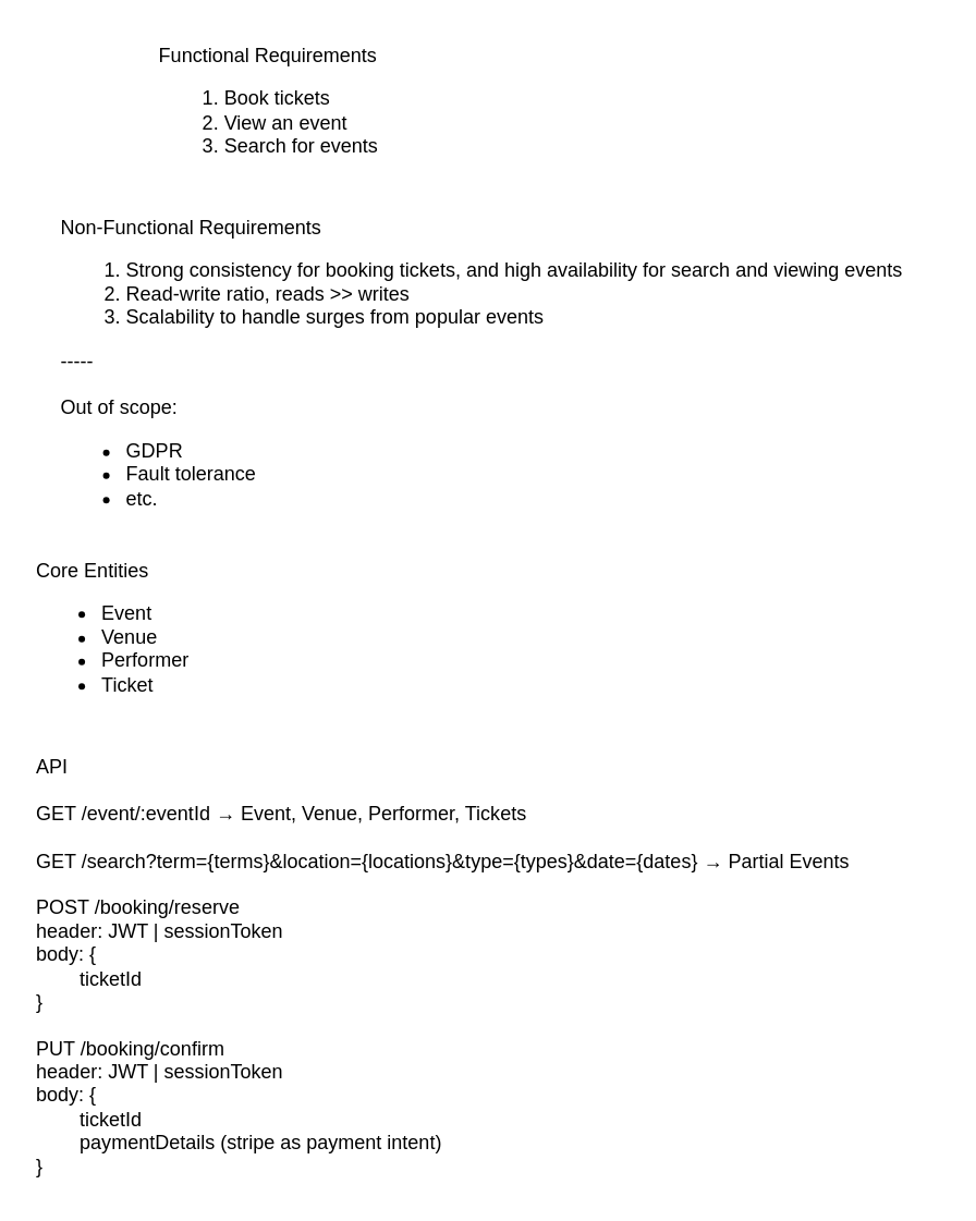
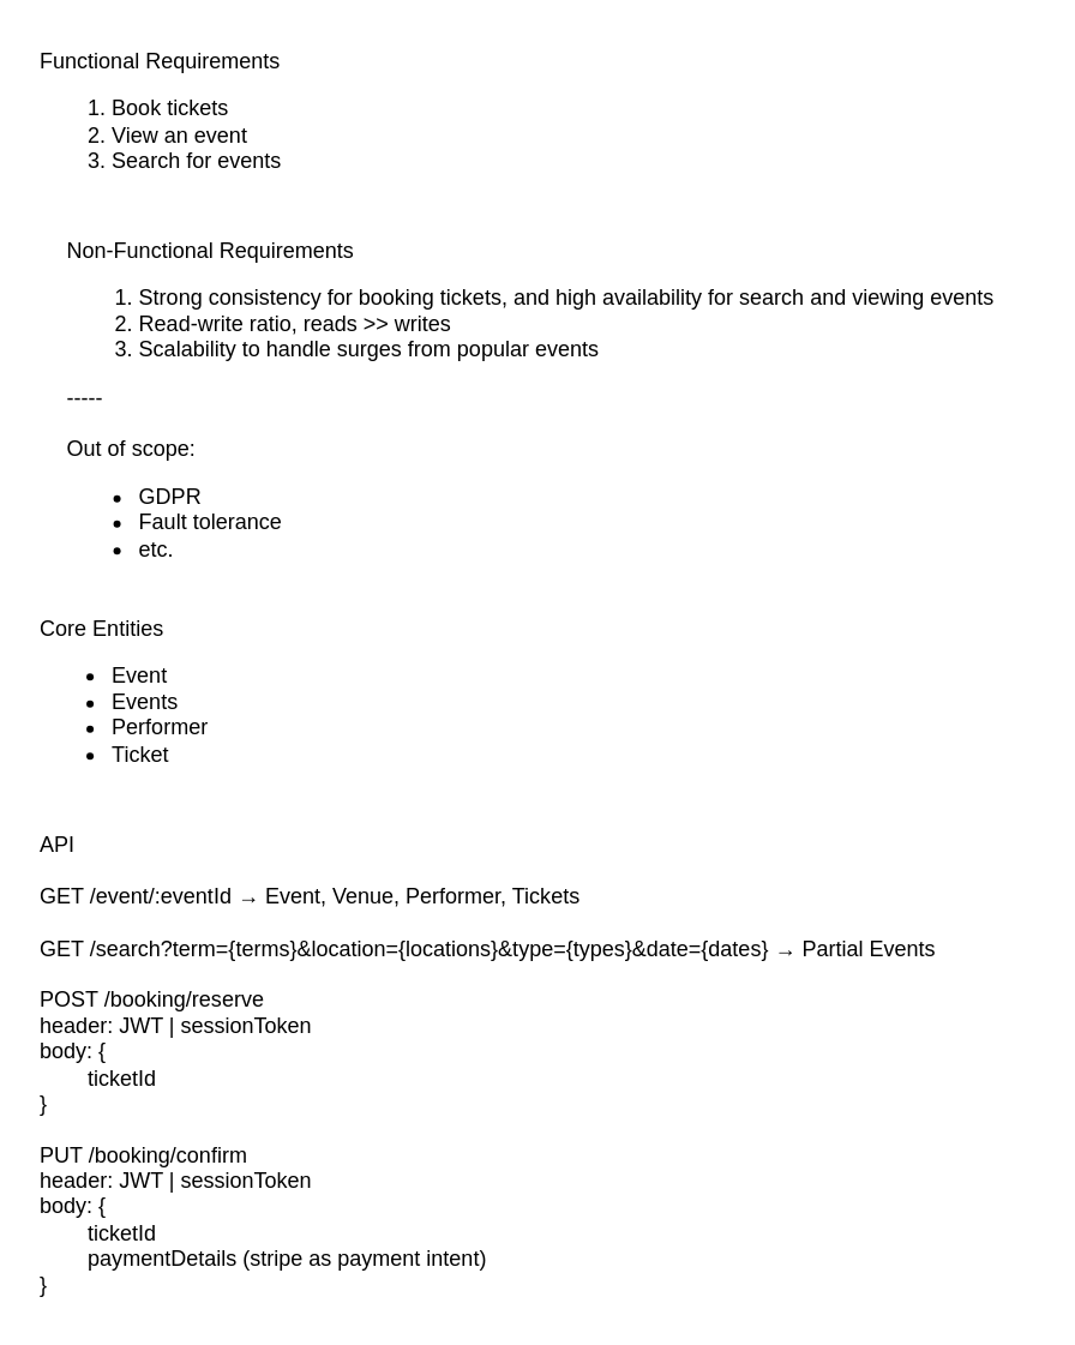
  <mxCell id="0" />
  <mxCell id="1" parent="0" />
- <mxCell id="2" value="Functional Requirements&lt;div&gt;&lt;ol&gt;&lt;li&gt;Book tickets&lt;/li&gt;&lt;li&gt;View an event&lt;/li&gt;&lt;li&gt;Search for events&lt;/li&gt;&lt;/ol&gt;&lt;/div&gt;" style="text;html=1;align=left;verticalAlign=top;resizable=0;points=[];autosize=1;strokeColor=none;fillColor=none;" vertex="1" parent="1"><mxGeometry x="95" y="20" width="160" height="90" as="geometry" /></mxCell>
+ <mxCell id="2" value="Functional Requirements&lt;div&gt;&lt;ol&gt;&lt;li&gt;Book tickets&lt;/li&gt;&lt;li&gt;View an event&lt;/li&gt;&lt;li&gt;Search for events&lt;/li&gt;&lt;/ol&gt;&lt;/div&gt;" style="text;html=1;align=left;verticalAlign=top;resizable=0;points=[];autosize=1;strokeColor=none;fillColor=none;" vertex="1" parent="1"><mxGeometry x="20" y="20" width="160" height="90" as="geometry" /></mxCell>
  <mxCell id="3" value="Non-Functional Requirements&lt;div&gt;&lt;ol&gt;&lt;li&gt;Strong consistency for booking tickets, and high availability for search and viewing events&lt;/li&gt;&lt;li&gt;Read-write ratio, reads &amp;gt;&amp;gt; writes&amp;nbsp;&lt;/li&gt;&lt;li&gt;Scalability to handle surges from popular events&lt;/li&gt;&lt;/ol&gt;&lt;div&gt;-----&lt;/div&gt;&lt;/div&gt;&lt;div&gt;&lt;br&gt;&lt;/div&gt;&lt;div&gt;Out of scope:&lt;/div&gt;&lt;div&gt;&lt;ul&gt;&lt;li&gt;GDPR&lt;/li&gt;&lt;li&gt;Fault tolerance&lt;/li&gt;&lt;li&gt;etc.&lt;/li&gt;&lt;/ul&gt;&lt;/div&gt;" style="text;html=1;align=left;verticalAlign=top;resizable=0;points=[];autosize=1;strokeColor=none;fillColor=none;" vertex="1" parent="1"><mxGeometry x="35" y="125" width="540" height="200" as="geometry" /></mxCell>
- <mxCell id="4" value="Core Entities&lt;div&gt;&lt;ul&gt;&lt;li&gt;Event&lt;/li&gt;&lt;li&gt;Venue&lt;/li&gt;&lt;li&gt;Performer&lt;/li&gt;&lt;li&gt;Ticket&lt;/li&gt;&lt;/ul&gt;&lt;/div&gt;" style="text;html=1;align=left;verticalAlign=top;resizable=0;points=[];autosize=1;strokeColor=none;fillColor=none;" vertex="1" parent="1"><mxGeometry x="20" y="335" width="120" height="110" as="geometry" /></mxCell>
+ <mxCell id="4" value="Core Entities&lt;div&gt;&lt;ul&gt;&lt;li&gt;Event&lt;/li&gt;&lt;li&gt;Events&lt;/li&gt;&lt;li&gt;Performer&lt;/li&gt;&lt;li&gt;Ticket&lt;/li&gt;&lt;/ul&gt;&lt;/div&gt;" style="text;html=1;align=left;verticalAlign=top;resizable=0;points=[];autosize=1;strokeColor=none;fillColor=none;" vertex="1" parent="1"><mxGeometry x="20" y="335" width="120" height="110" as="geometry" /></mxCell>
  <mxCell id="5" value="API&lt;div&gt;&lt;br&gt;&lt;/div&gt;&lt;div&gt;GET /event/:eventId → Event, Venue, Performer, Tickets&lt;/div&gt;&lt;div&gt;&lt;br&gt;&lt;/div&gt;&lt;div&gt;GET /search?term={terms}&amp;amp;location={locations}&amp;amp;type={types}&amp;amp;date={dates} → Partial Events&lt;/div&gt;&lt;div&gt;&lt;br&gt;&lt;/div&gt;&lt;div&gt;POST /booking/reserve&lt;/div&gt;&lt;div&gt;header: JWT | sessionToken&lt;/div&gt;&lt;div&gt;body: {&lt;/div&gt;&lt;div&gt;&lt;span style=&quot;white-space: pre;&quot;&gt;&#09;ticketId&lt;/span&gt;&lt;br&gt;&lt;/div&gt;&lt;div&gt;&lt;span style=&quot;white-space: pre;&quot;&gt;}&lt;/span&gt;&lt;/div&gt;&lt;div&gt;&lt;span style=&quot;white-space: pre;&quot;&gt;&lt;br&gt;&lt;/span&gt;&lt;/div&gt;&lt;div&gt;&lt;span style=&quot;white-space: pre;&quot;&gt;PUT /booking/confirm&lt;/span&gt;&lt;/div&gt;&lt;div&gt;&lt;span style=&quot;white-space: pre;&quot;&gt;header: JWT | sessionToken&lt;/span&gt;&lt;/div&gt;&lt;div&gt;&lt;span style=&quot;white-space: pre;&quot;&gt;body: {&lt;/span&gt;&lt;/div&gt;&lt;div&gt;&lt;span style=&quot;white-space: pre;&quot;&gt;&lt;span style=&quot;white-space: pre;&quot;&gt;&#09;ticketId&lt;/span&gt;&lt;br&gt;&lt;/span&gt;&lt;/div&gt;&lt;div&gt;&lt;span style=&quot;white-space: pre;&quot;&gt;&lt;span style=&quot;white-space: pre;&quot;&gt;&lt;span style=&quot;white-space: pre;&quot;&gt;&#09;paymentDetails (stripe as payment intent)&lt;/span&gt;&lt;br&gt;&lt;/span&gt;&lt;/span&gt;&lt;/div&gt;&lt;div&gt;&lt;span style=&quot;white-space: pre;&quot;&gt;&lt;span style=&quot;white-space: pre;&quot;&gt;&lt;span style=&quot;white-space: pre;&quot;&gt;}&lt;/span&gt;&lt;/span&gt;&lt;/span&gt;&lt;/div&gt;" style="text;html=1;align=left;verticalAlign=top;resizable=0;points=[];autosize=1;strokeColor=none;fillColor=none;" vertex="1" parent="1"><mxGeometry x="20" y="455" width="520" height="270" as="geometry" /></mxCell>
